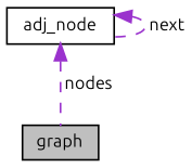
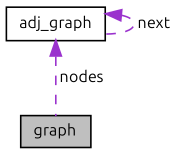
  digraph {
    fontname=Ubuntu
    node [color=black fontname=Ubuntu fontsize=10 shape=record style=filled]
    edge [color=darkorchid3 dir=back fontname=Ubuntu fontsize=10 labelfontname=Helvetica labelfontsize=10 style=dashed]
    n1 [fillcolor=grey75 fontcolor=black height=0.2 label="graph" width=0.4]
-   n2 [fillcolor=white height=0.2 label=adj_node width=0.4]
+   n2 [fillcolor=white height=0.2 label=adj_graph width=0.4]
    n2 -> n1 [label=" nodes"]
    n2 -> n2 [label=" next"]
  }
